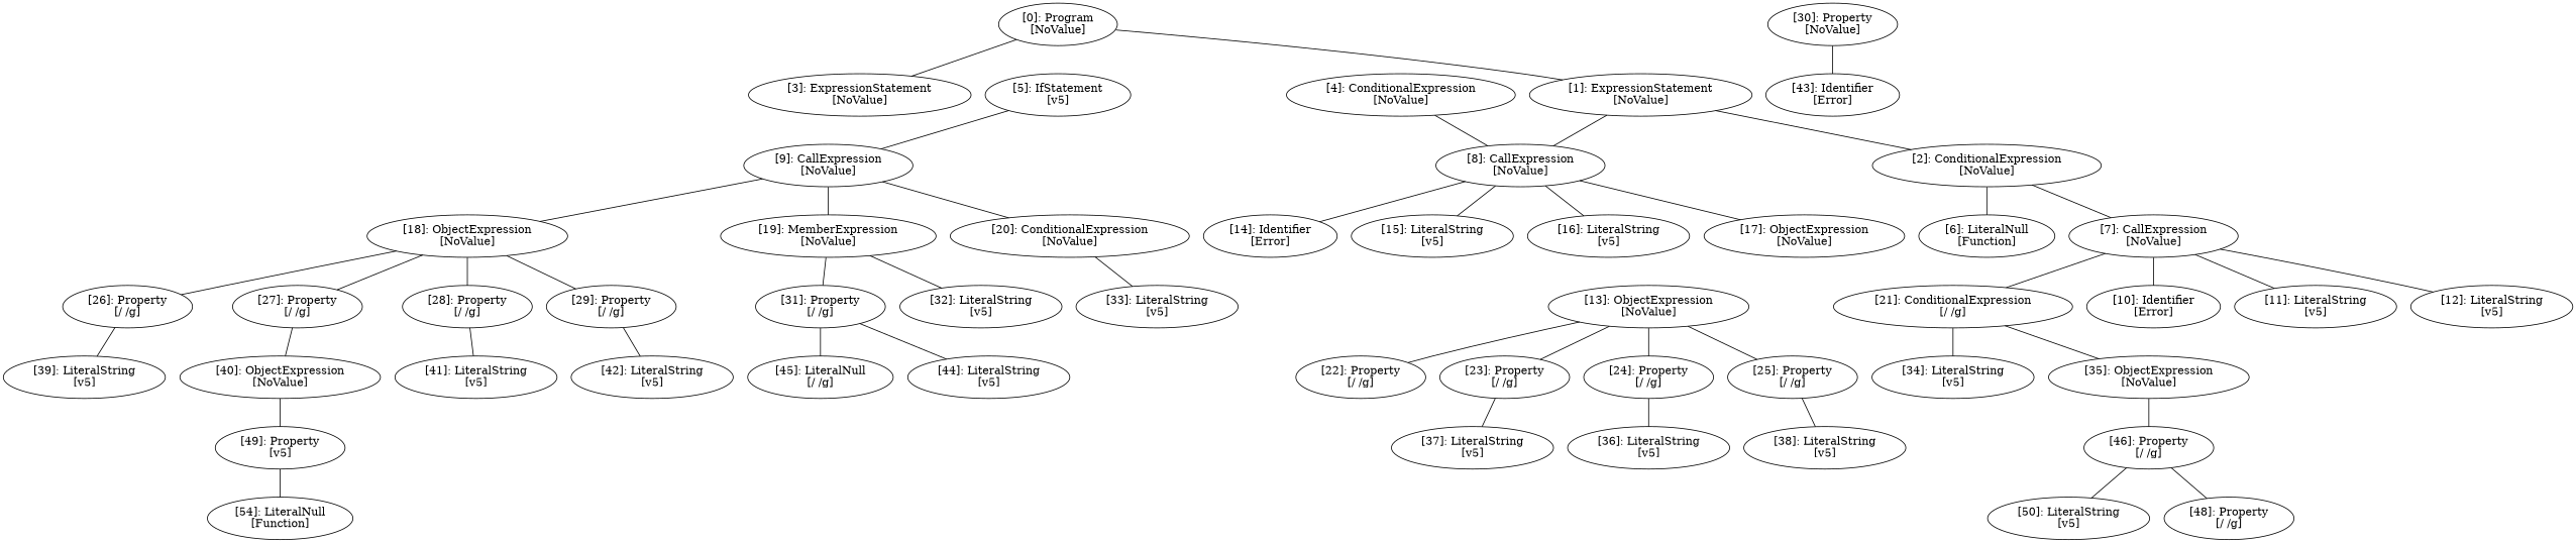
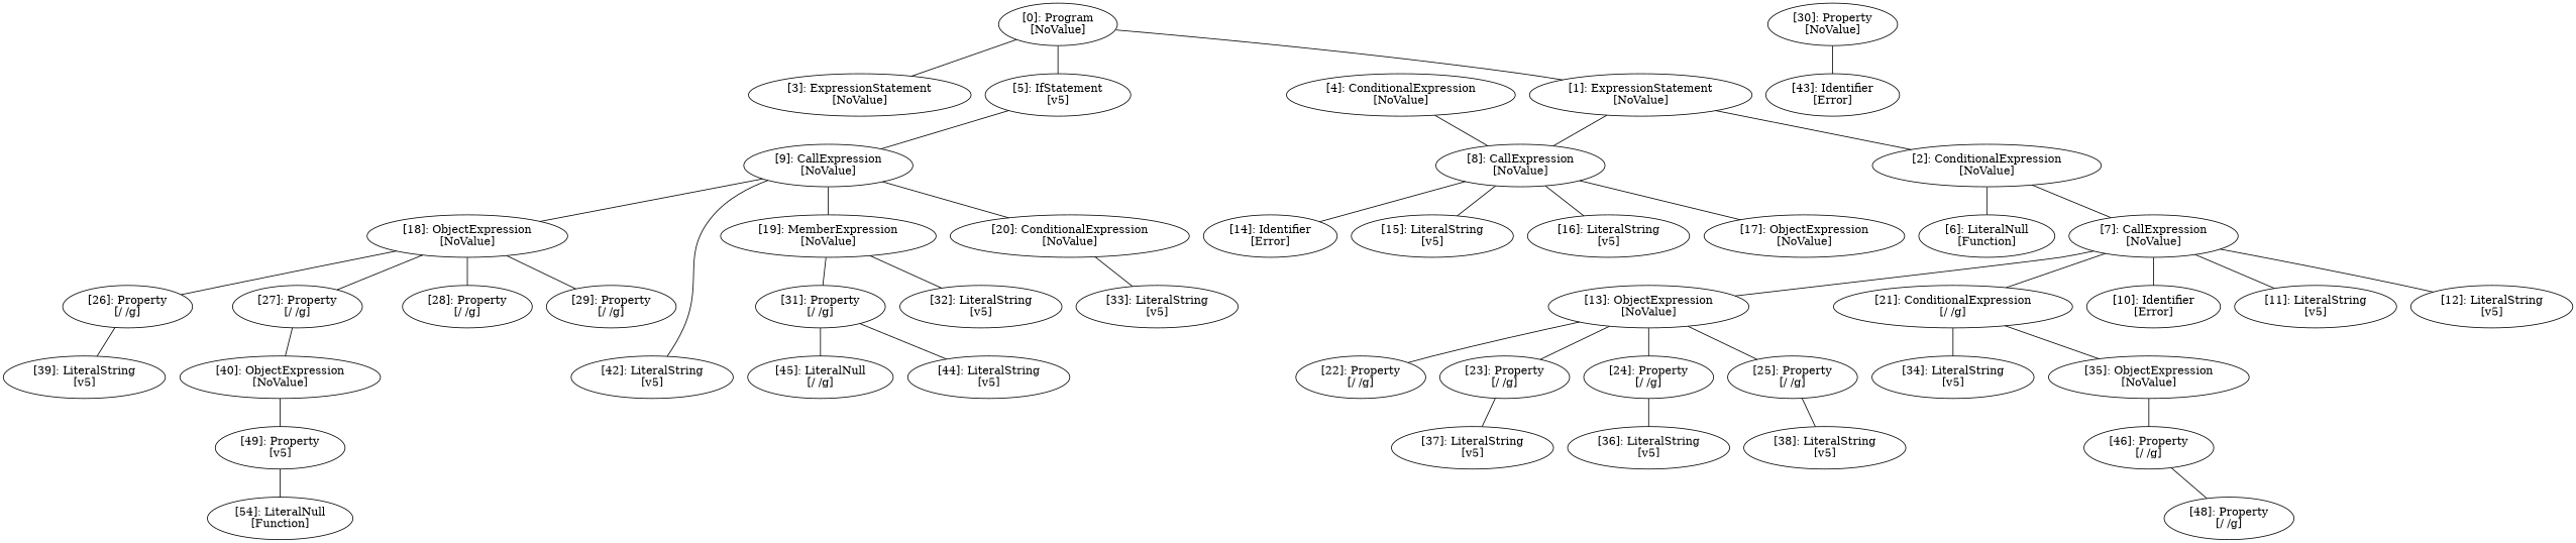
  graph {
    n1 [label="[0]: Program\n[NoValue]"]
    n2 [label="[1]: ExpressionStatement\n[NoValue]"]
    n3 [label="[3]: ExpressionStatement\n[NoValue]"]
    n4 [label="[5]: IfStatement\n[v5]"]
    n5 [label="[2]: ConditionalExpression\n[NoValue]"]
    n6 [label="[8]: CallExpression\n[NoValue]"]
    n7 [label="[9]: CallExpression\n[NoValue]"]
    n8 [label="[6]: LiteralNull\n[Function]"]
    n9 [label="[7]: CallExpression\n[NoValue]"]
    n10 [label="[4]: ConditionalExpression\n[NoValue]"]
    n11 [label="[10]: Identifier\n[Error]"]
    n12 [label="[11]: LiteralString\n[v5]"]
    n13 [label="[12]: LiteralString\n[v5]"]
    n14 [label="[13]: ObjectExpression\n[NoValue]"]
    n15 [label="[21]: ConditionalExpression\n[/ /g]"]
    n16 [label="[14]: Identifier\n[Error]"]
    n17 [label="[15]: LiteralString\n[v5]"]
    n18 [label="[16]: LiteralString\n[v5]"]
    n19 [label="[17]: ObjectExpression\n[NoValue]"]
    n20 [label="[18]: ObjectExpression\n[NoValue]"]
    n21 [label="[19]: MemberExpression\n[NoValue]"]
    n22 [label="[20]: ConditionalExpression\n[NoValue]"]
    n23 [label="[22]: Property\n[/ /g]"]
    n24 [label="[23]: Property\n[/ /g]"]
    n25 [label="[24]: Property\n[/ /g]"]
    n26 [label="[25]: Property\n[/ /g]"]
    n27 [label="[34]: LiteralString\n[v5]"]
    n28 [label="[35]: ObjectExpression\n[NoValue]"]
    n29 [label="[26]: Property\n[/ /g]"]
    n30 [label="[27]: Property\n[/ /g]"]
    n31 [label="[28]: Property\n[/ /g]"]
    n32 [label="[29]: Property\n[/ /g]"]
    n33 [label="[31]: Property\n[/ /g]"]
    n34 [label="[32]: LiteralString\n[v5]"]
    n35 [label="[33]: LiteralString\n[v5]"]
    n36 [label="[37]: LiteralString\n[v5]"]
    n37 [label="[36]: LiteralString\n[v5]"]
    n38 [label="[38]: LiteralString\n[v5]"]
    n39 [label="[39]: LiteralString\n[v5]"]
    n40 [label="[40]: ObjectExpression\n[NoValue]"]
-   n41 [label="[41]: LiteralString\n[v5]"]
    n42 [label="[42]: LiteralString\n[v5]"]
    n43 [label="[30]: Property\n[NoValue]"]
    n44 [label="[43]: Identifier\n[Error]"]
    n45 [label="[44]: LiteralString\n[v5]"]
    n46 [label="[45]: LiteralNull\n[/ /g]"]
    n47 [label="[46]: Property\n[/ /g]"]
    n48 [label="[49]: Property\n[v5]"]
    n49 [label="[48]: Property\n[/ /g]"]
-   n50 [label="[50]: LiteralString\n[v5]"]
    n51 [label="[54]: LiteralNull\n[Function]"]
    n1 -- n2
    n1 -- n3
+   n1 -- n4
    n2 -- n5
    n2 -- n6
    n4 -- n7
    n5 -- n8
    n5 -- n9
    n6 -- n16
    n6 -- n17
    n6 -- n18
    n6 -- n19
    n7 -- n20
    n7 -- n21
    n7 -- n22
    n9 -- n11
    n9 -- n12
    n9 -- n13
+   n9 -- n14
    n9 -- n15
    n10 -- n6
    n14 -- n23
    n14 -- n24
    n14 -- n25
    n14 -- n26
    n15 -- n27
    n15 -- n28
    n20 -- n29
    n20 -- n30
    n20 -- n31
    n20 -- n32
    n21 -- n33
    n21 -- n34
    n22 -- n35
    n24 -- n36
    n25 -- n37
    n26 -- n38
    n28 -- n47
    n29 -- n39
    n30 -- n40
-   n31 -- n41
-   n32 -- n42
+   n7 -- n42
    n33 -- n45
    n33 -- n46
    n40 -- n48
    n43 -- n44
    n47 -- n49
-   n47 -- n50
    n48 -- n51
  }
